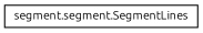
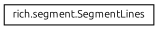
  digraph {
    rankdir=LR
    fontname=Ubuntu
-   n1 [color=black fillcolor=white fontname=Ubuntu fontsize=10 height=0.2 label="segment.segment.SegmentLines" shape=record style=filled width=0.4]
+   n1 [color=black fillcolor=white fontname=Ubuntu fontsize=10 height=0.2 label="rich.segment.SegmentLines" shape=record style=filled width=0.4]
  }
